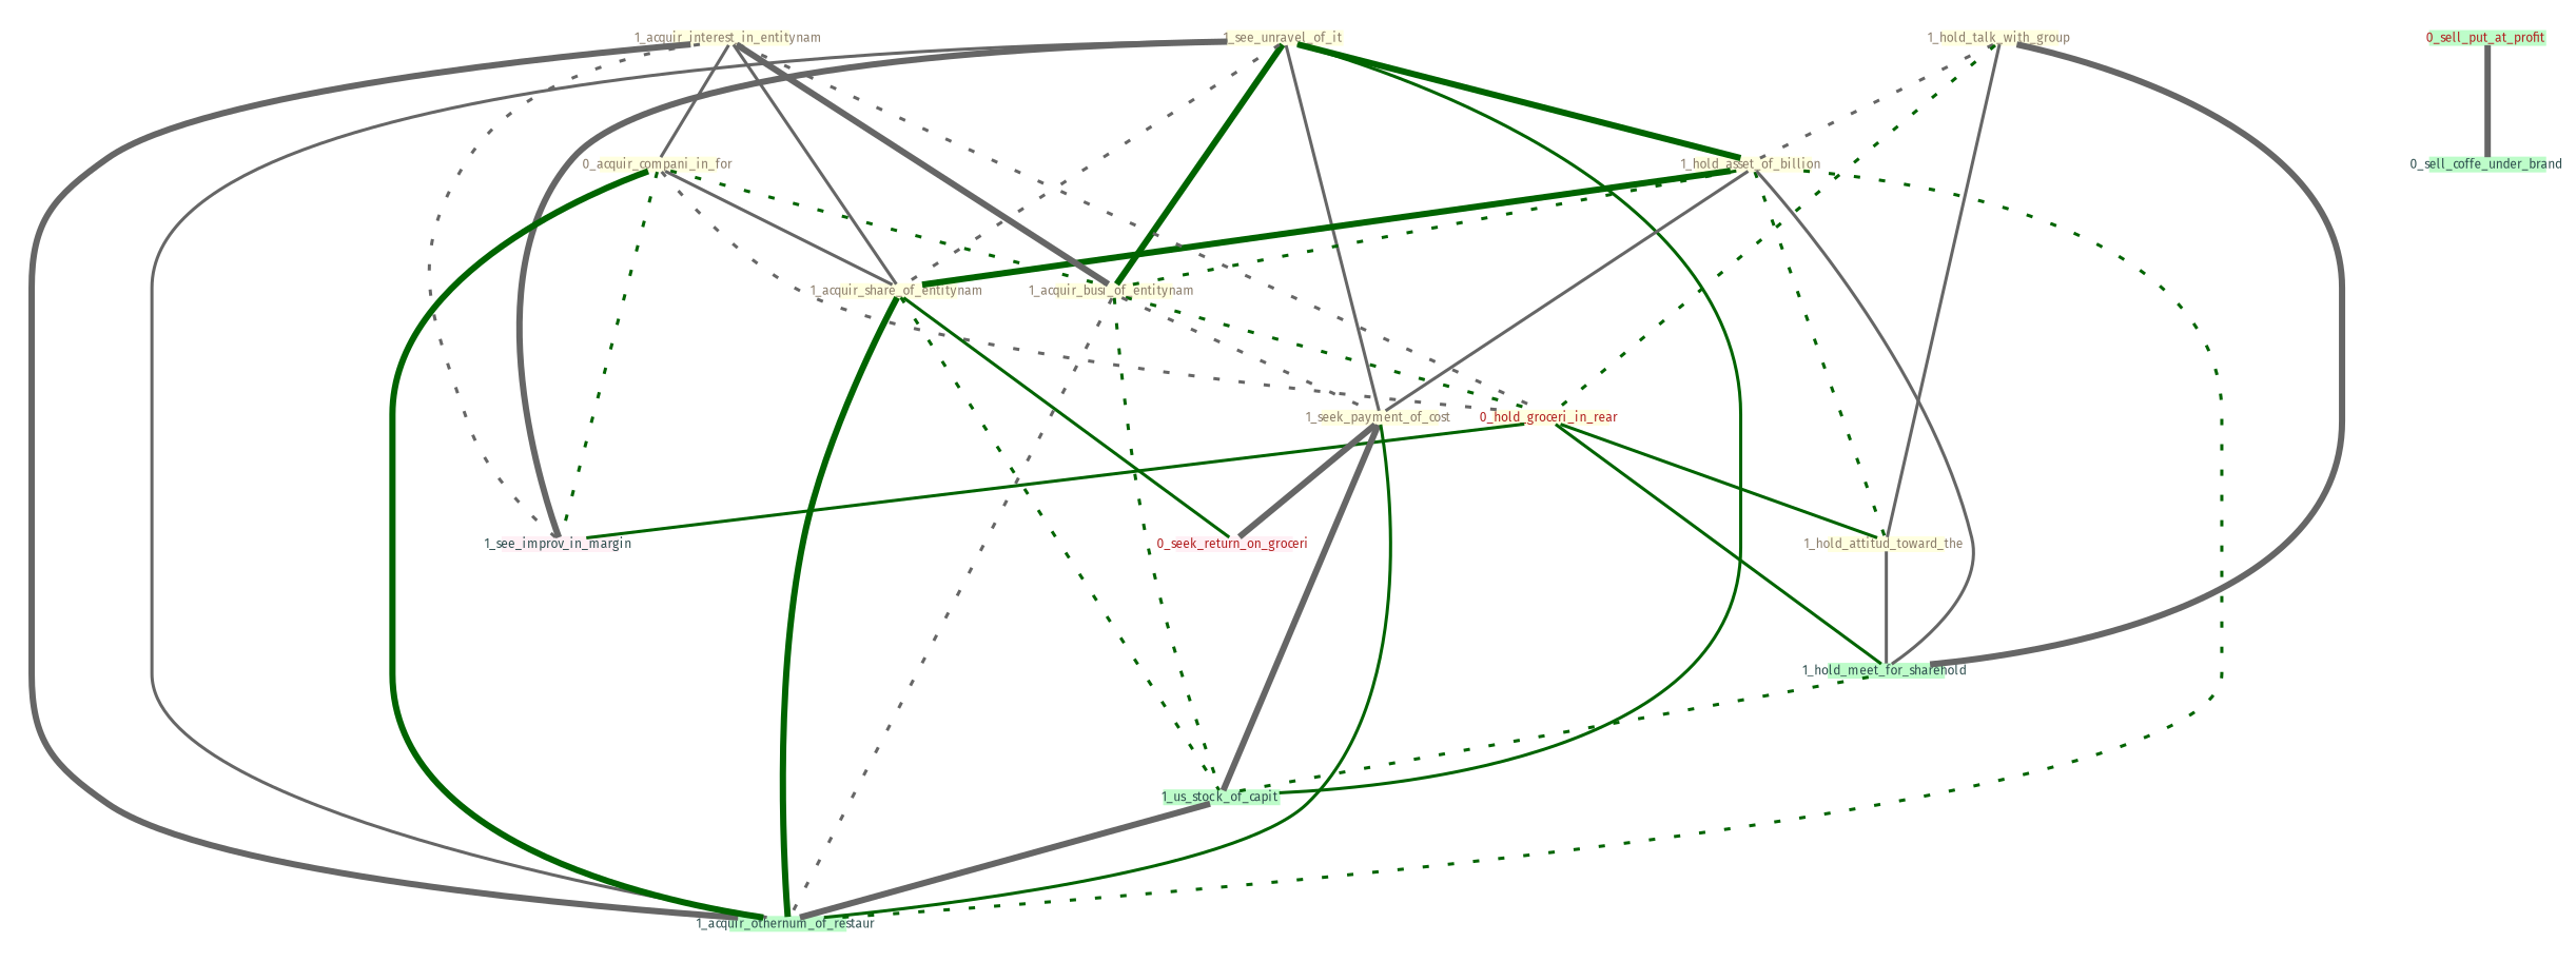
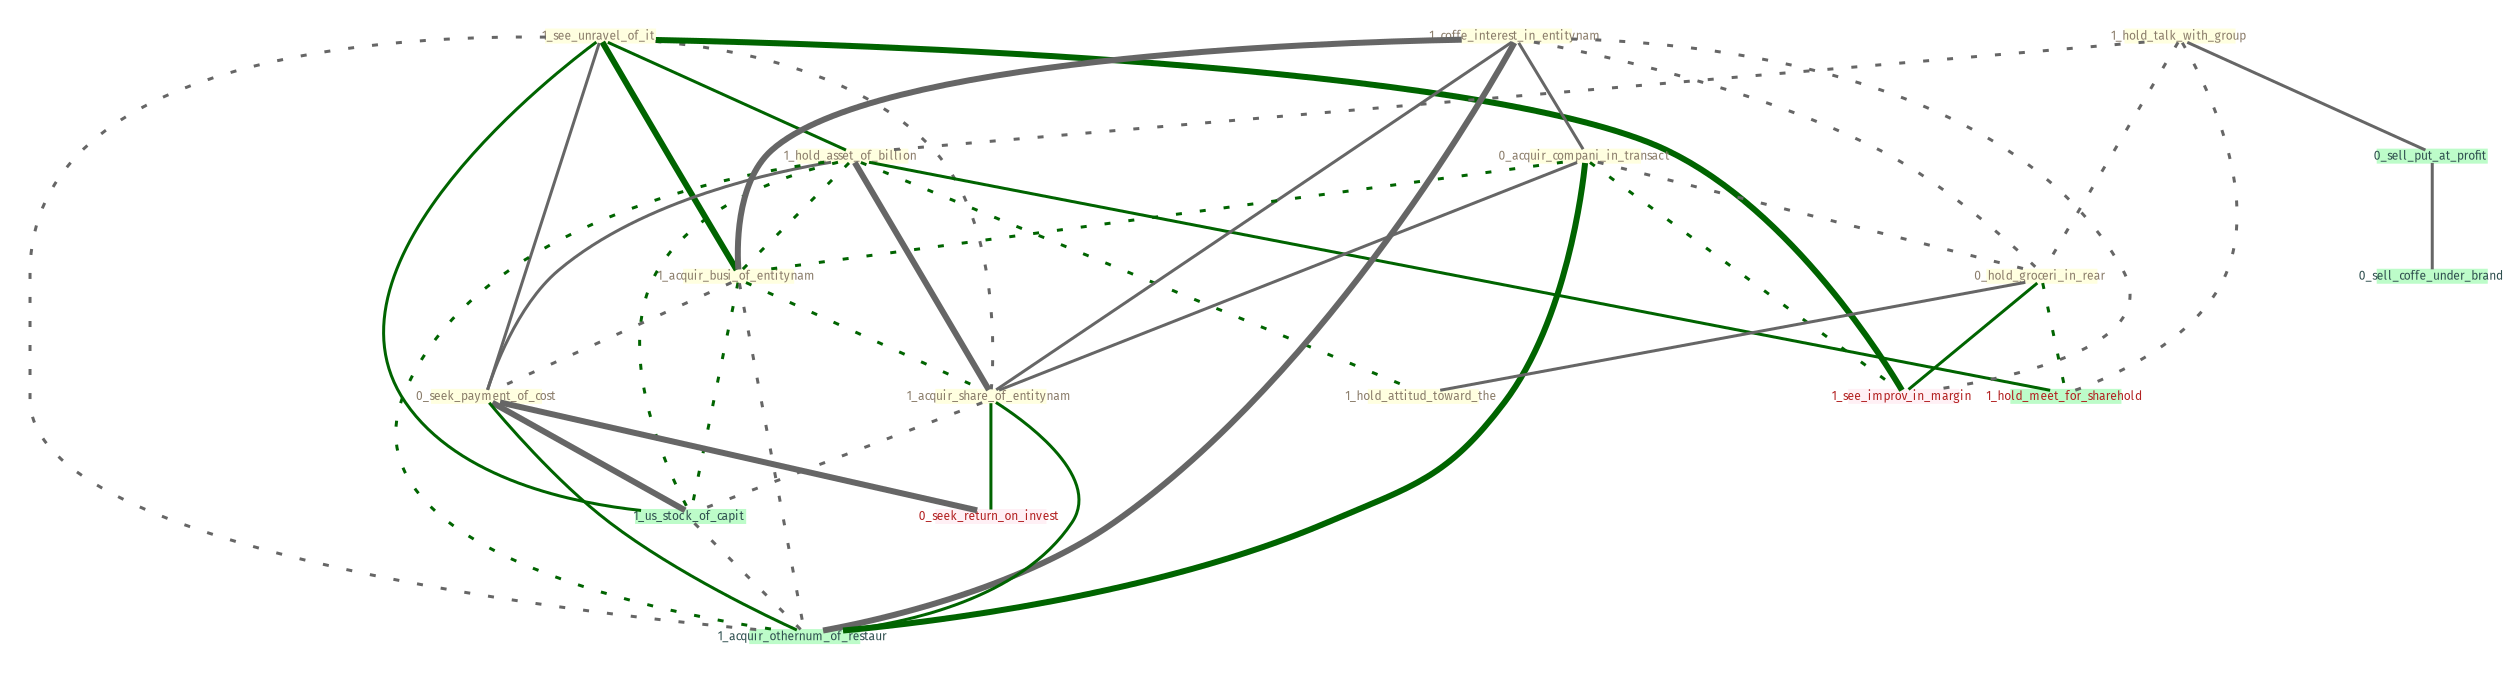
  graph {
    fontname="Fira Sans"
    node [color="#ffffe0" fixedsize=true fontcolor="#8b7d6b" fontname="Fira Sans" fontsize=4 shape=polygon style=filled]
    edge [color=gray40 fontname="Fira Sans" style=dotted w=1]
    "1_see_unravel_of_it " [height=.06 width=.5]
    "1_hold_talk_with_group " [height=.06 width=.5]
    "1_hold_asset_of_billion " [height=.06 width=.5]
-   "1_acquir_interest_in_entitynam " [height=.06 width=.5]
-   "0_acquir_compani_in_transact " [height=.06 width=.5 label="0_acquir_compani_in_for"]
+   "1_acquir_interest_in_entitynam " [height=.06 width=.5 label="1_coffe_interest_in_entitynam"]
+   "0_acquir_compani_in_transact " [height=.06 width=.5]
    "1_acquir_busi_of_entitynam " [height=.06 width=.5]
    "1_acquir_share_of_entitynam " [height=.06 width=.5]
-   "0_hold_groceri_in_rear " [fontcolor="#b22222" height=.06 width=.5]
-   "1_seek_payment_of_cost " [height=.06 width=.5]
+   "0_hold_groceri_in_rear " [height=.06 width=.5]
+   "1_seek_payment_of_cost " [height=.06 width=.5 label="0_seek_payment_of_cost"]
    "1_hold_attitud_toward_the " [height=.06 width=.5]
-   "0_seek_return_on_invest " [color="#fff0f5" fontcolor="#b22222" height=.06 width=.5 label="0_seek_return_on_groceri"]
-   "1_see_improv_in_margin " [color="#fff0f5" fontcolor="#2f4f4f" height=.06 width=.5]
+   "0_seek_return_on_invest " [color="#fff0f5" fontcolor="#b22222" height=.06 width=.5]
+   "1_see_improv_in_margin " [color="#fff0f5" fontcolor="#b22222" height=.06 width=.5]
    "1_us_stock_of_capit " [color="#BDFCC9" fontcolor="#2f4f4f" height=.06 width=.5]
    "1_acquir_othernum_of_restaur " [color="#BDFCC9" fontcolor="#2f4f4f" height=.06 width=.5]
-   "1_hold_meet_for_sharehold " [color="#BDFCC9" fontcolor="#2f4f4f" height=.06 width=.5]
-   "0_sell_put_at_profit " [color="#BDFCC9" fontcolor="#b22222" height=.06 width=.5]
+   "1_hold_meet_for_sharehold " [color="#BDFCC9" fontcolor="#b22222" height=.06 width=.5]
+   "0_sell_put_at_profit " [color="#BDFCC9" fontcolor="#2f4f4f" height=.06 width=.5]
    "0_sell_coffe_under_brand " [color="#BDFCC9" fontcolor="#2f4f4f" height=.06 width=.5]
    subgraph sub_1 {
      "1_see_unravel_of_it "
      "1_hold_talk_with_group "
      "1_hold_asset_of_billion "
      "1_acquir_interest_in_entitynam "
      "0_acquir_compani_in_transact "
      "1_acquir_busi_of_entitynam "
      "1_acquir_share_of_entitynam "
      "0_hold_groceri_in_rear "
      "1_seek_payment_of_cost "
      "1_hold_attitud_toward_the "
    }
    subgraph sub_2 {
      "0_seek_return_on_invest "
      "1_see_improv_in_margin "
    }
-   "1_see_unravel_of_it " -- "1_hold_asset_of_billion " [color=darkgreen style=bold]
+   "1_see_unravel_of_it " -- "1_hold_asset_of_billion " [color=darkgreen style=solid]
    "1_see_unravel_of_it " -- "1_acquir_busi_of_entitynam " [color=darkgreen style=bold]
    "1_see_unravel_of_it " -- "1_acquir_share_of_entitynam "
    "1_see_unravel_of_it " -- "1_seek_payment_of_cost " [style=solid]
-   "1_see_unravel_of_it " -- "1_see_improv_in_margin " [style=bold]
+   "1_see_unravel_of_it " -- "1_see_improv_in_margin " [color=darkgreen style=bold]
    "1_see_unravel_of_it " -- "1_us_stock_of_capit " [color=darkgreen style=solid]
-   "1_see_unravel_of_it " -- "1_acquir_othernum_of_restaur " [style=solid]
+   "1_see_unravel_of_it " -- "1_acquir_othernum_of_restaur "
    "1_hold_talk_with_group " -- "1_hold_asset_of_billion "
-   "1_hold_talk_with_group " -- "0_hold_groceri_in_rear " [color=darkgreen]
-   "1_hold_talk_with_group " -- "1_hold_attitud_toward_the " [style=solid]
-   "1_hold_talk_with_group " -- "1_hold_meet_for_sharehold " [style=bold]
+   "1_hold_talk_with_group " -- "0_hold_groceri_in_rear "
+   "1_hold_talk_with_group " -- "0_sell_put_at_profit " [style=solid]
+   "1_hold_talk_with_group " -- "1_hold_meet_for_sharehold "
    "1_hold_asset_of_billion " -- "1_acquir_busi_of_entitynam " [color=darkgreen]
-   "1_hold_asset_of_billion " -- "1_acquir_share_of_entitynam " [color=darkgreen style=bold]
+   "1_hold_asset_of_billion " -- "1_acquir_share_of_entitynam " [style=bold]
    "1_hold_asset_of_billion " -- "1_seek_payment_of_cost " [style=solid]
    "1_hold_asset_of_billion " -- "1_hold_attitud_toward_the " [color=darkgreen]
-   "1_hold_meet_for_sharehold " -- "1_us_stock_of_capit " [color=darkgreen]
+   "1_hold_asset_of_billion " -- "1_us_stock_of_capit " [color=darkgreen]
    "1_hold_asset_of_billion " -- "1_acquir_othernum_of_restaur " [color=darkgreen]
-   "1_hold_asset_of_billion " -- "1_hold_meet_for_sharehold " [style=solid]
+   "1_hold_asset_of_billion " -- "1_hold_meet_for_sharehold " [color=darkgreen style=solid]
    "1_acquir_interest_in_entitynam " -- "0_acquir_compani_in_transact " [style=solid w=2]
    "1_acquir_interest_in_entitynam " -- "1_acquir_busi_of_entitynam " [style=bold w=2]
    "1_acquir_interest_in_entitynam " -- "1_acquir_share_of_entitynam " [style=solid w=2]
    "1_acquir_interest_in_entitynam " -- "0_hold_groceri_in_rear "
    "1_acquir_interest_in_entitynam " -- "1_see_improv_in_margin "
    "1_acquir_interest_in_entitynam " -- "1_acquir_othernum_of_restaur " [style=bold]
    "0_acquir_compani_in_transact " -- "1_acquir_busi_of_entitynam " [color=darkgreen]
    "0_acquir_compani_in_transact " -- "1_acquir_share_of_entitynam " [style=solid]
    "0_acquir_compani_in_transact " -- "0_hold_groceri_in_rear "
    "0_acquir_compani_in_transact " -- "1_see_improv_in_margin " [color=darkgreen]
    "0_acquir_compani_in_transact " -- "1_acquir_othernum_of_restaur " [color=darkgreen style=bold]
-   "1_acquir_busi_of_entitynam " -- "0_hold_groceri_in_rear " [color=darkgreen w=3]
+   "1_acquir_busi_of_entitynam " -- "1_acquir_share_of_entitynam " [color=darkgreen w=3]
    "1_acquir_busi_of_entitynam " -- "1_seek_payment_of_cost "
    "1_acquir_busi_of_entitynam " -- "1_us_stock_of_capit " [color=darkgreen]
    "1_acquir_busi_of_entitynam " -- "1_acquir_othernum_of_restaur " [w=2]
    "1_acquir_share_of_entitynam " -- "0_seek_return_on_invest " [color=darkgreen style=solid]
-   "1_acquir_share_of_entitynam " -- "1_us_stock_of_capit " [color=darkgreen]
-   "1_acquir_share_of_entitynam " -- "1_acquir_othernum_of_restaur " [color=darkgreen style=bold w=2]
-   "0_hold_groceri_in_rear " -- "1_hold_attitud_toward_the " [color=darkgreen style=solid]
+   "1_acquir_share_of_entitynam " -- "1_us_stock_of_capit "
+   "1_acquir_share_of_entitynam " -- "1_acquir_othernum_of_restaur " [color=darkgreen style=solid w=2]
+   "0_hold_groceri_in_rear " -- "1_hold_attitud_toward_the " [style=solid]
    "0_hold_groceri_in_rear " -- "1_see_improv_in_margin " [color=darkgreen style=solid]
-   "0_hold_groceri_in_rear " -- "1_hold_meet_for_sharehold " [color=darkgreen style=solid]
+   "0_hold_groceri_in_rear " -- "1_hold_meet_for_sharehold " [color=darkgreen]
    "1_seek_payment_of_cost " -- "0_seek_return_on_invest " [style=bold]
    "1_seek_payment_of_cost " -- "1_us_stock_of_capit " [style=bold]
    "1_seek_payment_of_cost " -- "1_acquir_othernum_of_restaur " [color=darkgreen style=solid]
-   "1_hold_attitud_toward_the " -- "1_hold_meet_for_sharehold " [style=solid]
-   "1_us_stock_of_capit " -- "1_acquir_othernum_of_restaur " [style=bold]
-   "0_sell_put_at_profit " -- "0_sell_coffe_under_brand " [style=bold]
+   "1_us_stock_of_capit " -- "1_acquir_othernum_of_restaur "
+   "0_sell_put_at_profit " -- "0_sell_coffe_under_brand " [style=solid]
  }
